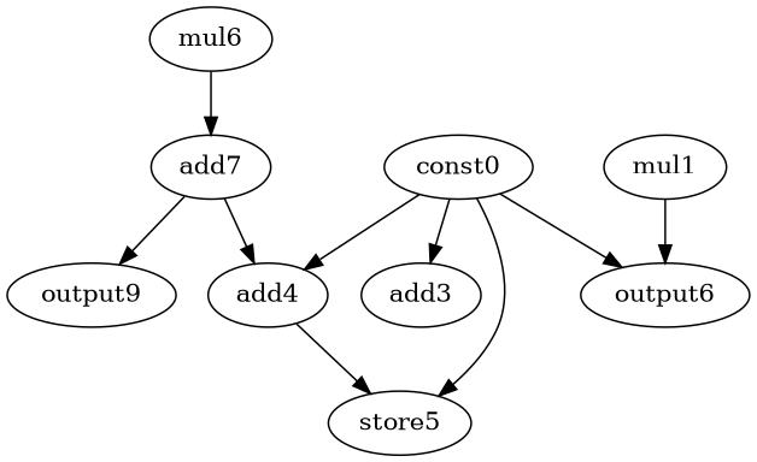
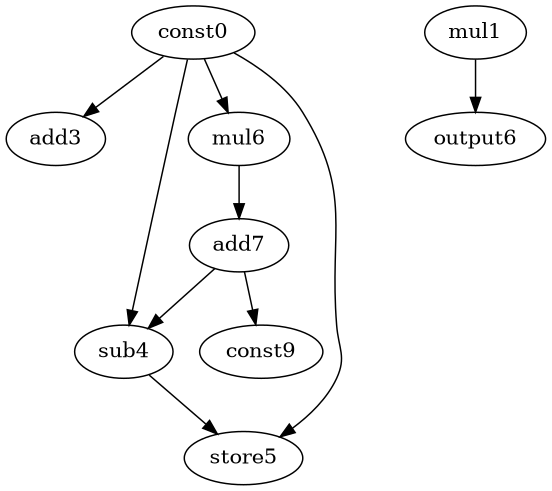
  digraph {
    node [opcode=add]
    edge [operand=0]
    add3
    const0 [opcode=const]
-   sub4 [opcode=sub label=add4]
+   sub4 [opcode=sub]
    store5 [opcode=store]
    mul6 [opcode=mul]
    add7
    n7 [label=mul1 opcode=const]
    n8 [label=output6 opcode=output]
-   output9 [opcode=output]
+   output9 [opcode=output label=const9]
    const0 -> add3
    const0 -> sub4
    const0 -> store5
-   const0 -> n8
+   const0 -> mul6
    sub4 -> store5 [operand=1]
    mul6 -> add7 [operand=1]
    add7 -> sub4 [operand=1]
    add7 -> output9
    n7 -> n8
  }
